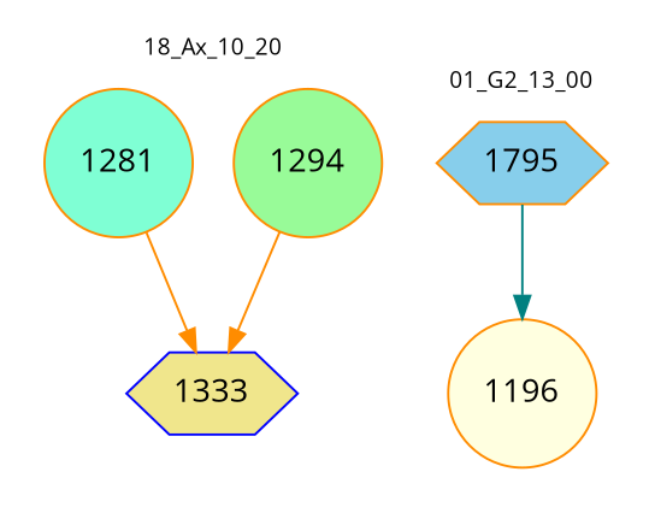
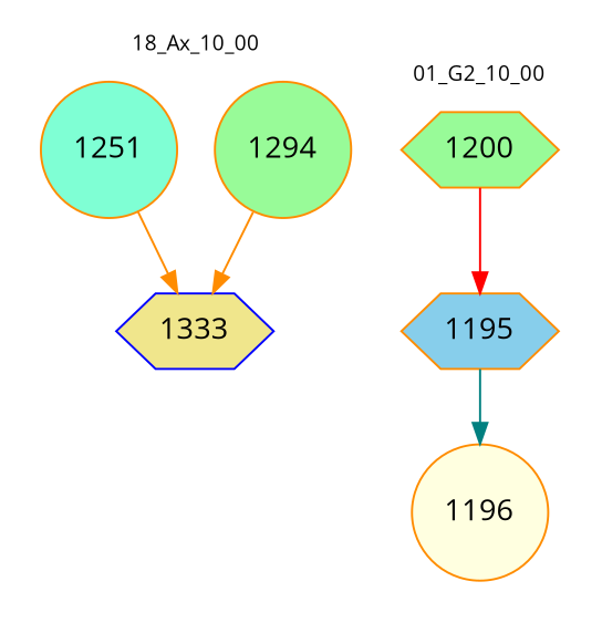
  digraph {
    fontname="Open Sans"
    node [color=darkorange fillcolor=palegreen fontname="Open Sans" shape=circle style=filled]
    edge [color=darkorange fontname="Open Sans"]
    n1 [label=1294]
-   n2 [fillcolor=aquamarine label=1281]
+   n2 [fillcolor=aquamarine label=1251]
    n3 [color=blue fillcolor=khaki label=1333 shape=hexagon]
-   n5 [fillcolor=skyblue label=1795 shape=hexagon]
+   n4 [label=1200 shape=hexagon]
+   n5 [fillcolor=skyblue label=1195 shape=hexagon]
    n6 [fillcolor=lightyellow label=1196]
    subgraph cluster_1 {
      color=white
      fontsize=10
-     label="18_Ax_10_20"
+     label="18_Ax_10_00"
      n1
      n2
      n3
    }
    subgraph cluster_2 {
      color=white
      fontsize=10
-     label="01_G2_13_00"
+     label="01_G2_10_00"
+     n4
      n5
      n6
    }
    n1 -> n3
    n2 -> n3
+   n4 -> n5 [color=red]
    n5 -> n6 [color=teal]
  }
